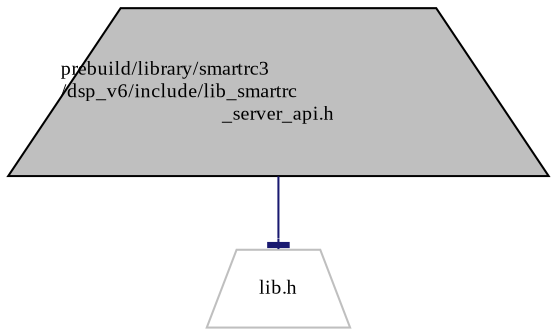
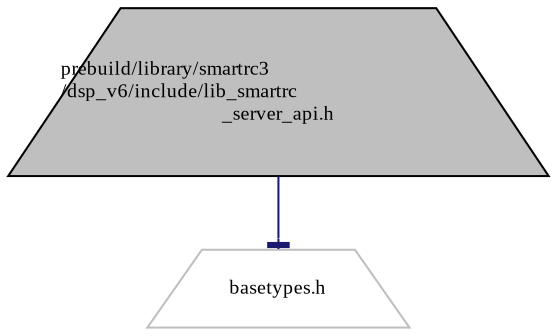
  digraph {
    fontname="Liberation Serif"
    node [fontname="Liberation Serif" fontsize=10 shape=trapezium]
    n1 [color=black fillcolor=grey75 fontcolor=black height=0.2 label="prebuild/library/smartrc3\l/dsp_v6/include/lib_smartrc\l_server_api.h" style=filled width=0.4]
-   n2 [color=grey75 height=0.2 label="lib.h" width=0.4]
+   n2 [color=grey75 height=0.2 label="basetypes.h" width=0.4]
    n1 -> n2 [color=midnightblue fontname="Liberation Serif" fontsize=10 labelfontname=Helvetica labelfontsize=10 style=solid arrowhead=tee]
  }
